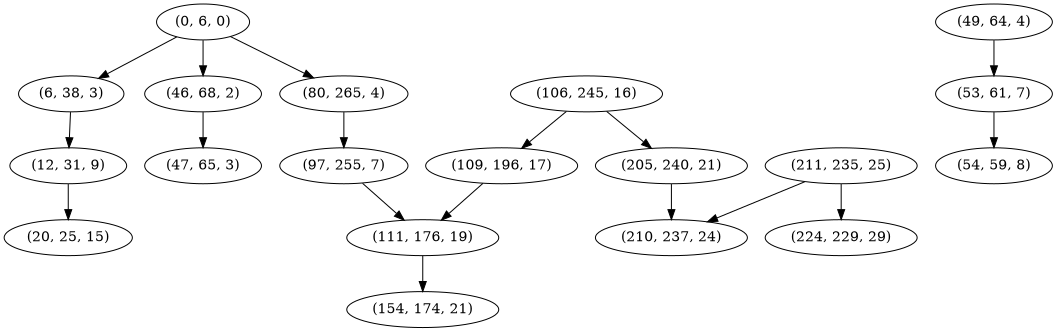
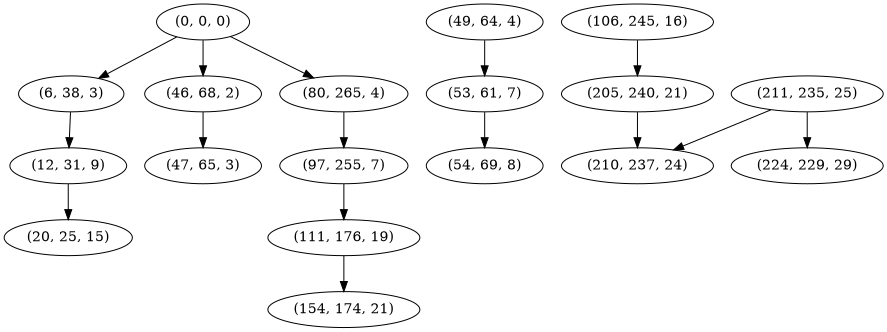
  digraph {
-   "(0, 0, 0)" [label="(0, 6, 0)"]
+   "(0, 0, 0)"
    "(6, 38, 3)"
    "(46, 68, 2)"
    "(80, 265, 4)"
    "(12, 31, 9)"
    "(47, 65, 3)"
    "(97, 255, 7)"
    "(20, 25, 15)"
    "(49, 64, 4)"
    "(53, 61, 7)"
-   "(54, 59, 8)"
+   "(54, 59, 8)" [label="(54, 69, 8)"]
    "(111, 176, 19)"
    "(106, 245, 16)"
-   "(109, 196, 17)"
    "(205, 240, 21)"
    "(210, 237, 24)"
    "(154, 174, 21)"
    "(211, 235, 25)"
    "(224, 229, 29)"
    "(0, 0, 0)" -> "(6, 38, 3)"
    "(0, 0, 0)" -> "(46, 68, 2)"
    "(0, 0, 0)" -> "(80, 265, 4)"
    "(6, 38, 3)" -> "(12, 31, 9)"
    "(46, 68, 2)" -> "(47, 65, 3)"
    "(80, 265, 4)" -> "(97, 255, 7)"
    "(12, 31, 9)" -> "(20, 25, 15)"
    "(97, 255, 7)" -> "(111, 176, 19)"
    "(49, 64, 4)" -> "(53, 61, 7)"
    "(53, 61, 7)" -> "(54, 59, 8)"
    "(111, 176, 19)" -> "(154, 174, 21)"
-   "(106, 245, 16)" -> "(109, 196, 17)"
    "(106, 245, 16)" -> "(205, 240, 21)"
-   "(109, 196, 17)" -> "(111, 176, 19)"
    "(205, 240, 21)" -> "(210, 237, 24)"
    "(211, 235, 25)" -> "(210, 237, 24)"
    "(211, 235, 25)" -> "(224, 229, 29)"
  }
